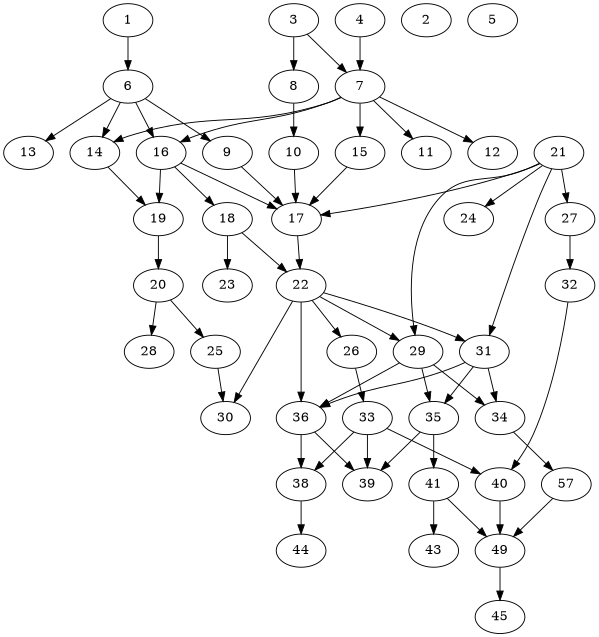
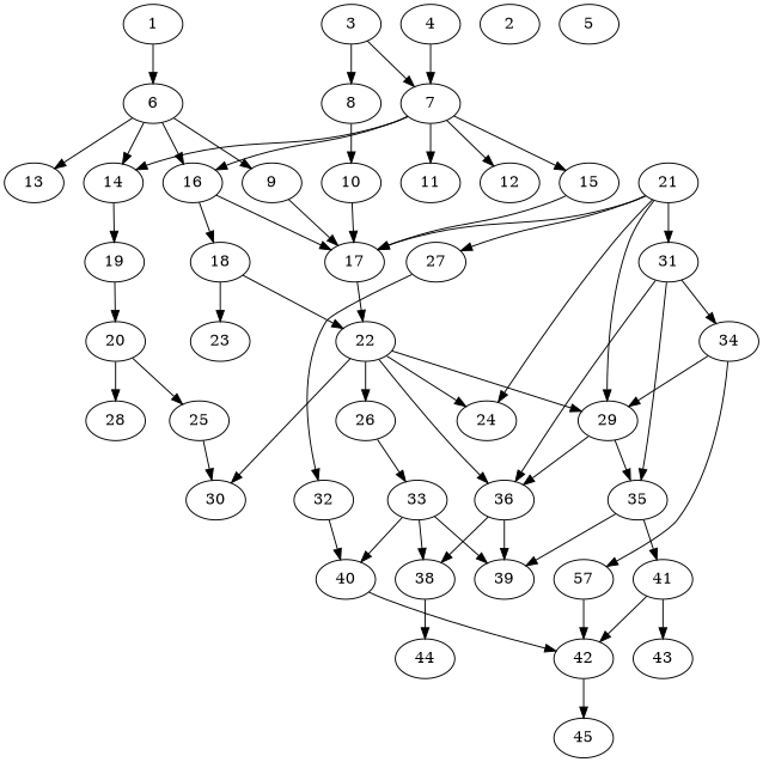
  digraph {
    node [alpha=0.04]
    1 [alpha=0.00 expect_size=23244800]
    6 [alpha=0.11 expect_size=32500736]
    9 [alpha=0.16 expect_size=13875200]
    13 [alpha=0.02 expect_size=21161984]
    14 [expect_size=31721472]
    16 [expect_size=35627008]
    17 [expect_size=15020032]
    19 [alpha=0.12 expect_size=50125824]
    18 [alpha=0.06 expect_size=9271296]
    2 [alpha=0.20 expect_size=12542976]
    3 [expect_size=32695296]
    7 [alpha=0.18 expect_size=39814144]
    8 [alpha=0.17 expect_size=9486336]
    11 [alpha=0.13 expect_size=20189184]
    12 [alpha=0.08 expect_size=21271552]
    15 [alpha=0.13 expect_size=46750720]
    10 [alpha=0.19 expect_size=32648192]
    4 [alpha=0.06 expect_size=35386368]
    5 [alpha=0.15 expect_size=16353280]
    22 [alpha=0.15 expect_size=20549632]
    20 [alpha=0.06 expect_size=40997888]
    23 [alpha=0.12 expect_size=38702080]
    21 [alpha=0.09 expect_size=37476352]
    24 [alpha=0.02 expect_size=43853824]
    27 [expect_size=46544896]
    29 [alpha=0.13 expect_size=22179840]
    31 [alpha=0.16 expect_size=17350656]
    26 [alpha=0.03 expect_size=36961280]
    30 [alpha=0.11 expect_size=49335296]
    36 [alpha=0.00 expect_size=51483648]
    25 [alpha=0.17 expect_size=6836224]
    28 [alpha=0.07 expect_size=8303616]
    32 [alpha=0.07 expect_size=38599680]
    35 [alpha=0.01 expect_size=11827200]
    34 [alpha=0.14 expect_size=7040000]
    33 [alpha=0.05 expect_size=26011648]
    39 [alpha=0.14 expect_size=37762048]
    38 [alpha=0.10 expect_size=21450752]
    40 [alpha=0.14 expect_size=22090752]
    41 [alpha=0.07 expect_size=49030144]
    n41 [expect_size=11710464 label=57]
-   42 [alpha=0.07 expect_size=39154688 label=49]
+   42 [alpha=0.07 expect_size=39154688]
    43 [alpha=0.01 expect_size=8492032]
    44 [alpha=0.11 expect_size=20148224]
    45 [alpha=0.02 expect_size=6231040]
    1 -> 6
    6 -> 9
    6 -> 13
    6 -> 14
    6 -> 16
    9 -> 17
    14 -> 19
    16 -> 17
-   16 -> 19
    16 -> 18
    17 -> 22
    19 -> 20
    18 -> 22
    18 -> 23
    3 -> 7
    3 -> 8
    7 -> 14
    7 -> 16
    7 -> 11
    7 -> 12
    7 -> 15
    8 -> 10
    15 -> 17
    10 -> 17
    4 -> 7
-   22 -> 31
+   22 -> 24
    22 -> 29
    22 -> 26
    22 -> 30
    22 -> 36
    20 -> 25
    20 -> 28
    21 -> 17
    21 -> 24
    21 -> 27
    21 -> 29
    21 -> 31
    27 -> 32
    29 -> 36
    29 -> 35
-   29 -> 34
+   34 -> 29
    31 -> 36
    31 -> 35
    31 -> 34
    26 -> 33
    36 -> 39
    36 -> 38
    25 -> 30
    32 -> 40
    35 -> 39
    35 -> 41
    34 -> n41
    33 -> 39
    33 -> 38
    33 -> 40
    38 -> 44
    40 -> 42
    41 -> 42
    41 -> 43
    n41 -> 42
    42 -> 45
  }
